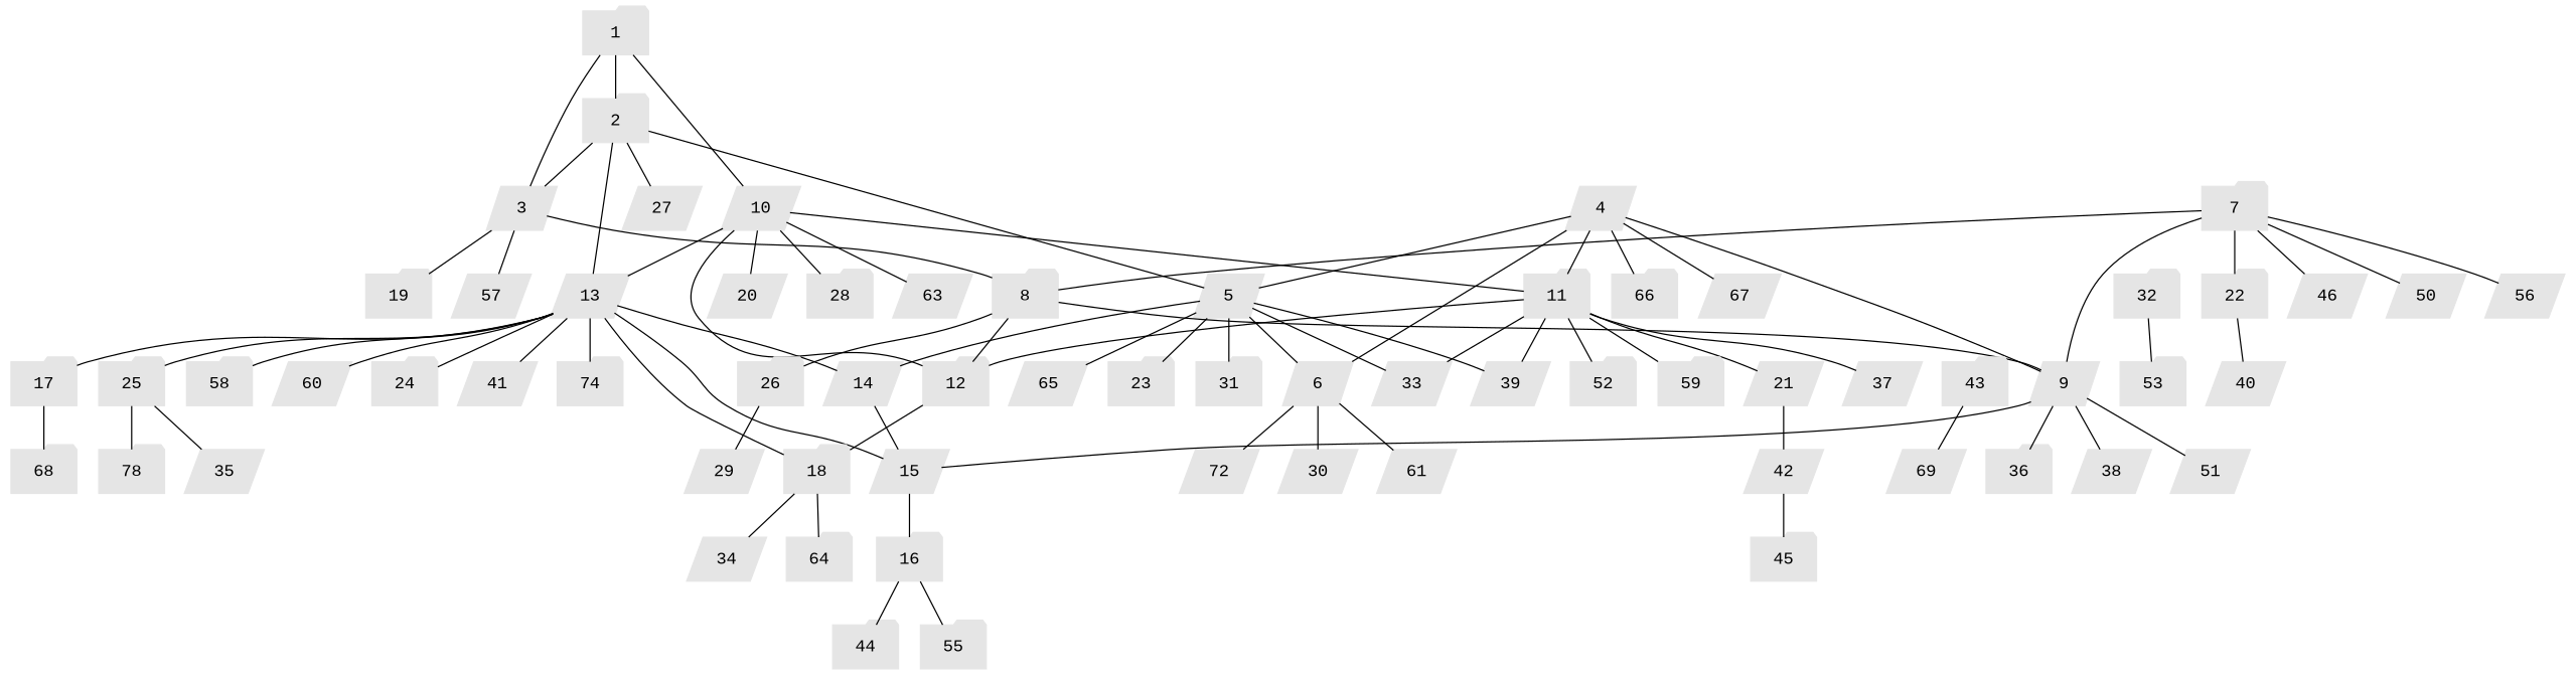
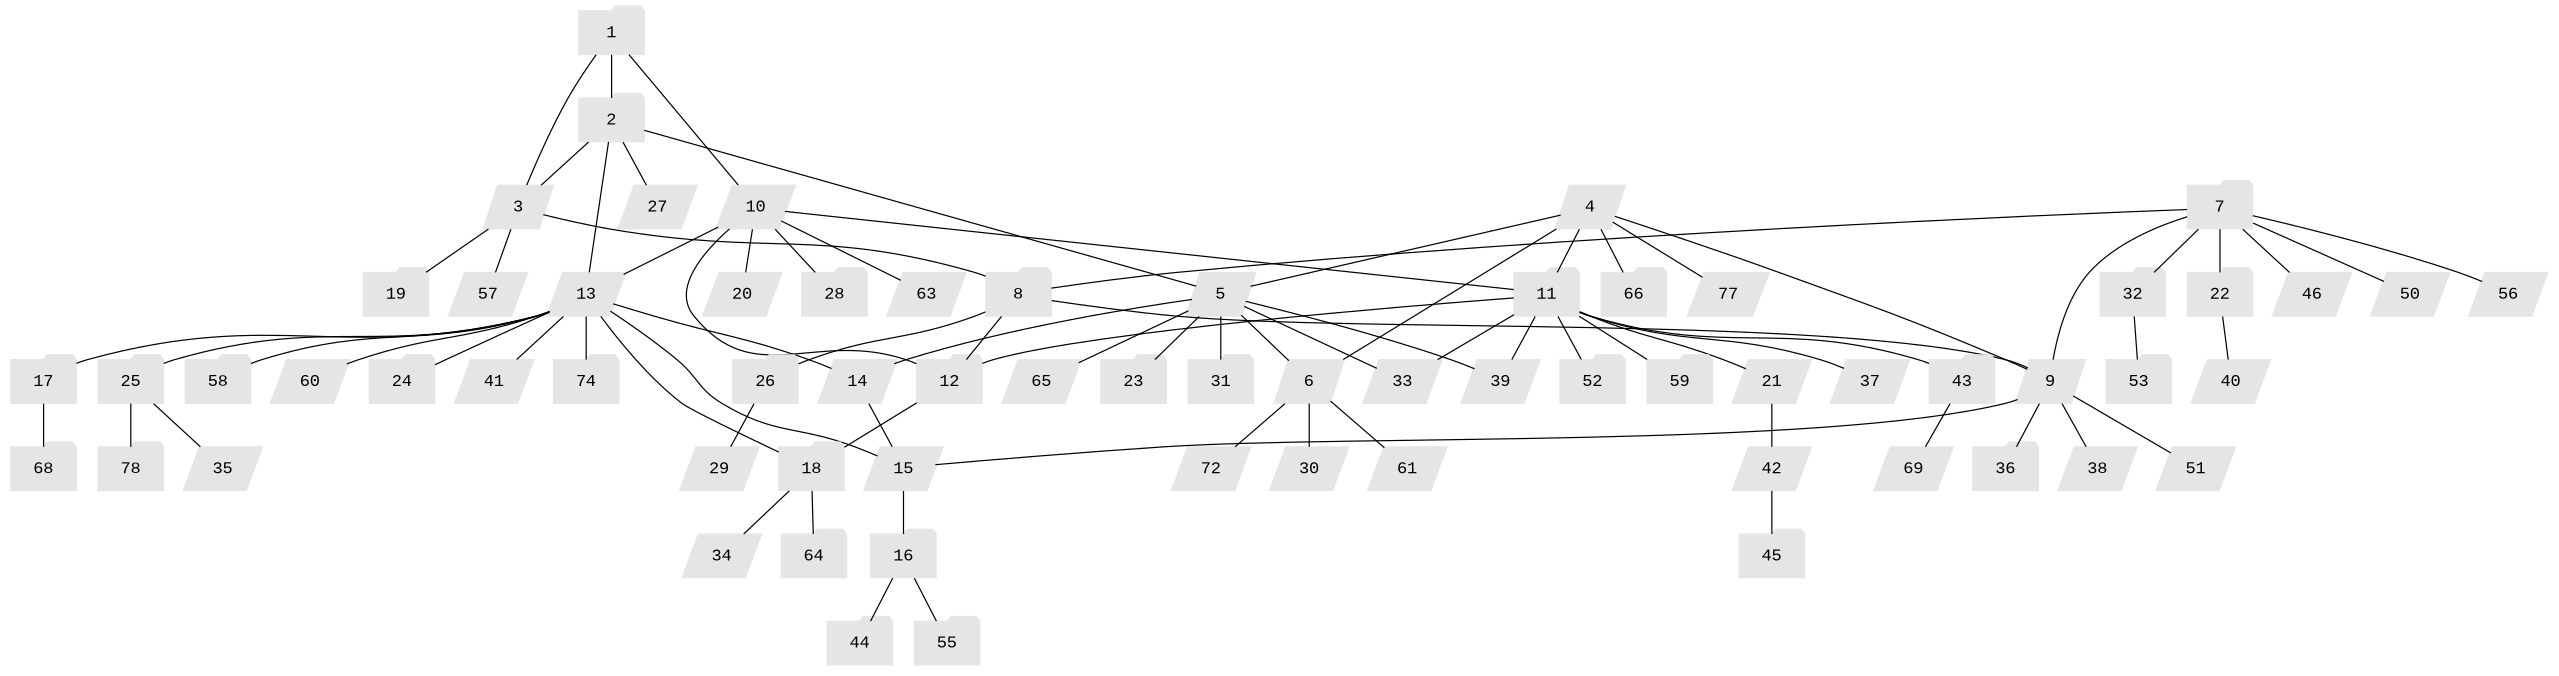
  graph {
    fontname="Liberation Mono"
    node [color=gray90 fontname="Liberation Mono" shape=parallelogram style=filled]
    edge [fontname="Liberation Mono"]
    1 [shape=folder]
    2 [shape=folder]
    3
    10
    5
    13
    27
    8 [shape=folder]
    19 [shape=folder]
    57
    11 [shape=folder]
    12 [shape=folder]
    20
    28 [shape=folder]
    63
    6
    14
    23 [shape=folder]
    31 [shape=folder]
    33
    39
    65
    15
    18 [shape=folder]
    17 [shape=folder]
    24 [shape=folder]
    25 [shape=folder]
    41
    n29 [label=74 shape=folder]
    58 [shape=folder]
    60
    9
    26 [shape=folder]
    4
    66 [shape=folder]
-   67
+   67 [label=77]
    30
    61
    n39 [label=72]
    36 [shape=folder]
    38
    51
    21
    37
    43 [shape=folder]
    52 [shape=folder]
    59 [shape=folder]
    7 [shape=folder]
    22 [shape=folder]
    32 [shape=folder]
    46
    50
    56
    40
    53 [shape=folder]
    29
    16 [shape=folder]
    42
    69
    34
    64 [shape=folder]
    68 [shape=folder]
    35
    n64 [label=78 shape=folder]
    44 [shape=folder]
    55 [shape=folder]
    45 [shape=folder]
    1 -- 2
    1 -- 3
    1 -- 10
    2 -- 3
    2 -- 5
    2 -- 13
    2 -- 27
    3 -- 8
    3 -- 19
    3 -- 57
    10 -- 13
    10 -- 11
    10 -- 12
    10 -- 20
    10 -- 28
    10 -- 63
    5 -- 6
    5 -- 14
    5 -- 23
    5 -- 31
    5 -- 33
    5 -- 39
    5 -- 65
    13 -- 14
    13 -- 15
    13 -- 18
    13 -- 17
    13 -- 24
    13 -- 25
    13 -- 41
    13 -- n29
    13 -- 58
    13 -- 60
    8 -- 12
    8 -- 9
    8 -- 26
    11 -- 12
    11 -- 33
    11 -- 39
    11 -- 21
    11 -- 37
+   11 -- 43
    11 -- 52
    11 -- 59
    12 -- 18
    6 -- 30
    6 -- 61
    6 -- n39
    14 -- 15
    15 -- 16
    18 -- 34
    18 -- 64
    17 -- 68
    25 -- 35
    25 -- n64
    9 -- 15
    9 -- 36
    9 -- 38
    9 -- 51
    26 -- 29
    4 -- 5
    4 -- 11
    4 -- 6
    4 -- 9
    4 -- 66
    4 -- 67
    21 -- 42
    43 -- 69
    7 -- 8
    7 -- 9
    7 -- 22
+   7 -- 32
    7 -- 46
    7 -- 50
    7 -- 56
    22 -- 40
    32 -- 53
    16 -- 44
    16 -- 55
    42 -- 45
  }
